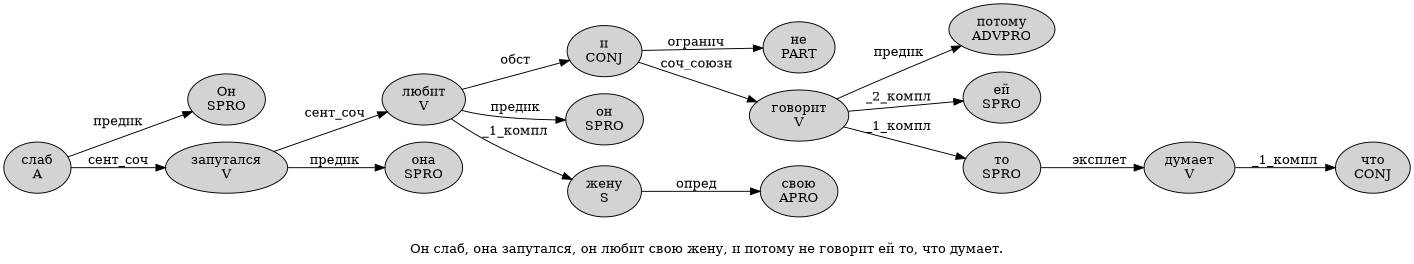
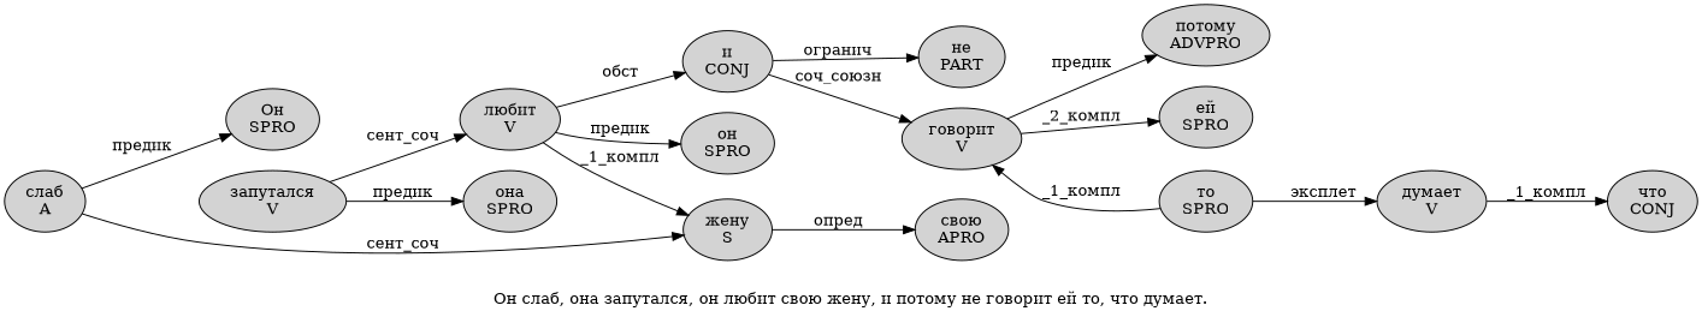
  digraph {
    label="Он слаб, она запутался, он любит свою жену, и потому не говорит ей то, что думает."
    rankdir=LR
    node [fillcolor=lightgray penwidth=1 shape=ellipse style=filled]
    n1 [label="Он\nSPRO"]
    n2 [label="слаб\nA"]
    n3 [label="запутался\nV"]
    n4 [label="она\nSPRO"]
    n5 [label="любит\nV"]
    n6 [label="он\nSPRO"]
    n7 [label="жену\nS"]
    n8 [label="и\nCONJ"]
    n9 [label="свою\nAPRO"]
    n10 [label="говорит\nV"]
    n11 [label="не\nPART"]
    n12 [label="потому\nADVPRO"]
    n13 [label="ей\nSPRO"]
    n14 [label="то\nSPRO"]
    n15 [label="думает\nV"]
    n16 [label="что\nCONJ"]
    n2 -> n1 [label="предик"]
-   n2 -> n3 [label="сент_соч"]
+   n2 -> n7 [label="сент_соч"]
    n3 -> n4 [label="предик"]
    n3 -> n5 [label="сент_соч"]
    n5 -> n6 [label="предик"]
    n5 -> n7 [label="_1_компл"]
    n5 -> n8 [label="обст"]
    n7 -> n9 [label="опред"]
    n8 -> n10 [label="соч_союзн"]
    n8 -> n11 [label="огранич"]
    n10 -> n12 [label="предик"]
    n10 -> n13 [label="_2_компл"]
-   n10 -> n14 [label="_1_компл"]
+   n14 -> n10 [label="_1_компл"]
    n14 -> n15 [label="эксплет"]
    n15 -> n16 [label="_1_компл"]
  }
